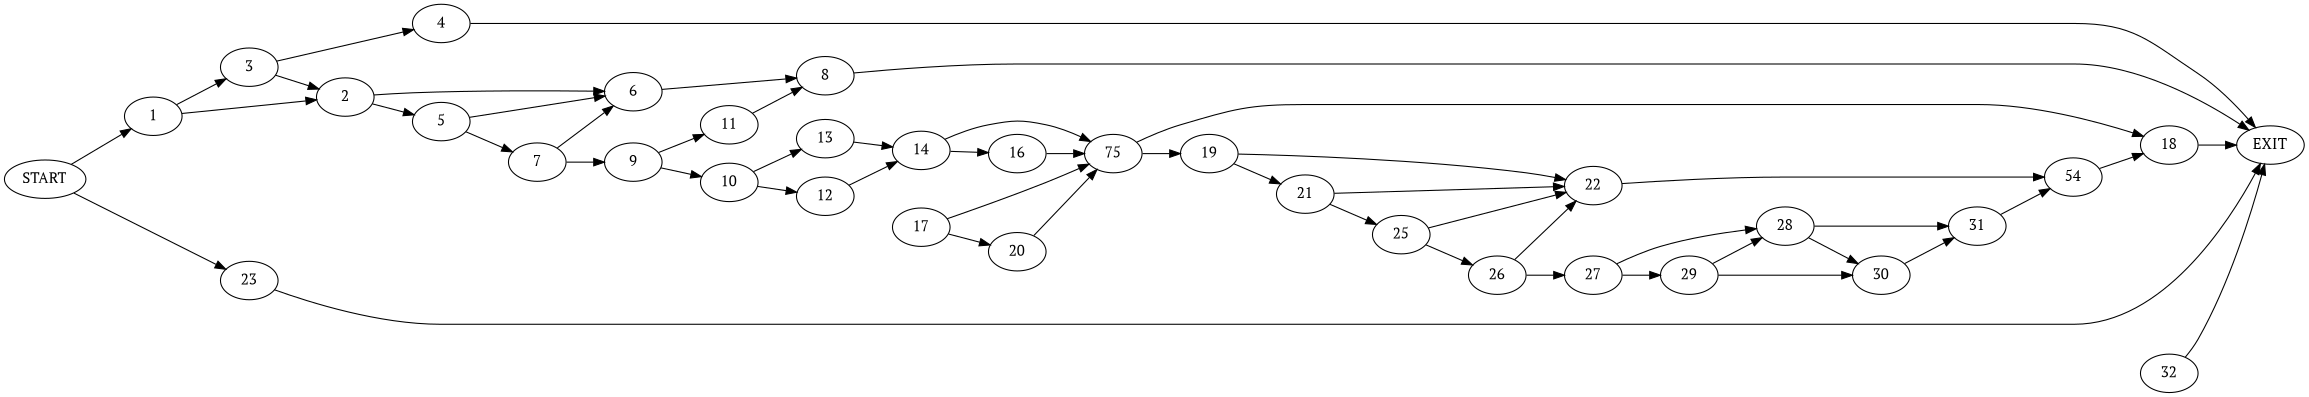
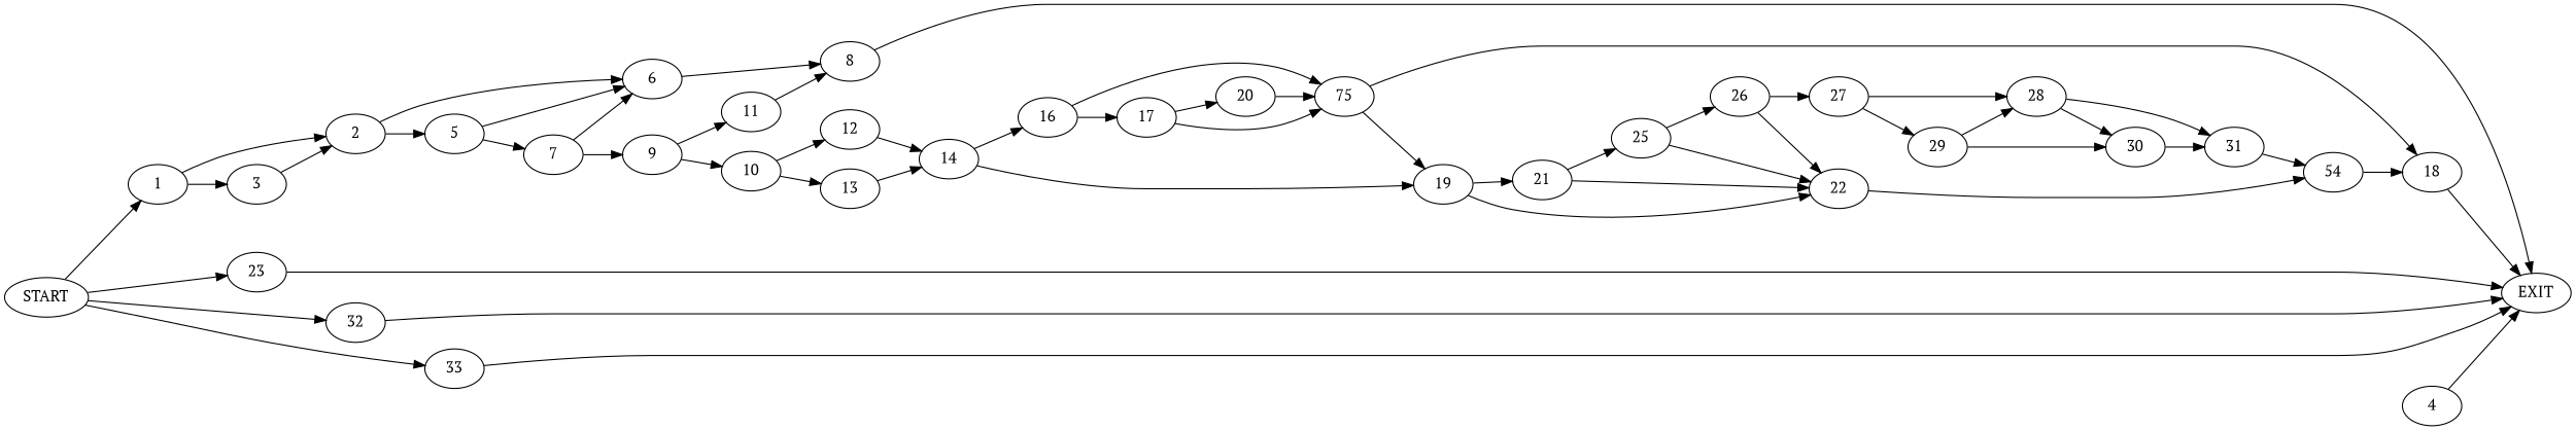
  digraph {
    fontname="PT Serif"
    rankdir=LR
    node [fontname="PT Serif"]
    edge [fontname="PT Serif"]
    n1 [label=START]
    1
    23
    32
+   33
    2
    3
    n8 [label=EXIT]
    5
    6
    4
    7
    8
    9
    10
    11
    12
    13
    14
    n20 [label=75]
    16
    18
    19
    17
    21
    22
    20
    25
    n29 [label=54]
    26
    27
    28
    29
    31
    30
    n1 -> 1
    n1 -> 23
+   n1 -> 32
+   n1 -> 33
    1 -> 2
    1 -> 3
    23 -> n8
    32 -> n8
+   33 -> n8
    2 -> 5
    2 -> 6
    3 -> 2
-   3 -> 4
    5 -> 6
    5 -> 7
    6 -> 8
    4 -> n8
    7 -> 6
    7 -> 9
    8 -> n8
    9 -> 10
    9 -> 11
    10 -> 12
    10 -> 13
    11 -> 8
    12 -> 14
    13 -> 14
-   14 -> n20
+   14 -> 19
    14 -> 16
    n20 -> 18
    n20 -> 19
    16 -> n20
+   16 -> 17
    18 -> n8
    19 -> 21
    19 -> 22
    17 -> n20
    17 -> 20
    21 -> 22
    21 -> 25
    22 -> n29
    20 -> n20
    25 -> 22
    25 -> 26
    n29 -> 18
    26 -> 22
    26 -> 27
    27 -> 28
    27 -> 29
    28 -> 31
    28 -> 30
    29 -> 28
    29 -> 30
    31 -> n29
    30 -> 31
  }
